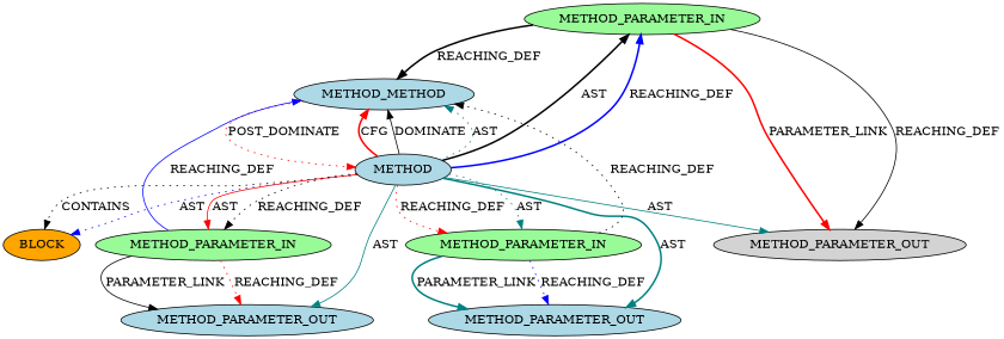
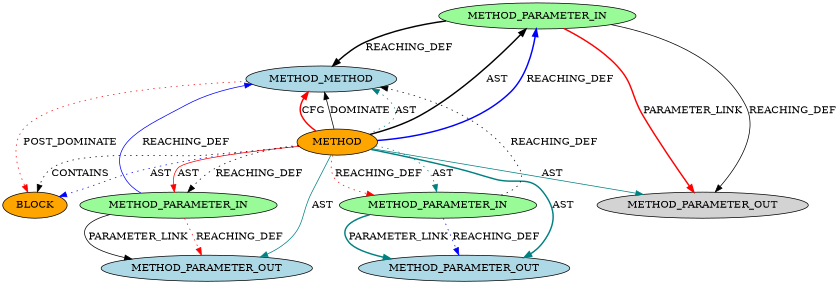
  digraph {
    node [CODE="size_t size" COLUMN_NUMBER=57 EVALUATION_STRATEGY=BY_VALUE IS_VARIADIC=false LINE_NUMBER=152 ORDER=3 TYPE_FULL_NAME=size_t fillcolor=palegreen style=filled]
    edge [color=black style=dotted]
    n1 [INDEX=3 NAME=size label=METHOD_PARAMETER_IN]
    n2 [CODE=RET COLUMN_NUMBER=5 ORDER=5 TYPE_FULL_NAME=int fillcolor=lightblue label=METHOD_METHOD IS_VARIADIC=""]
    n3 [INDEX=3 NAME=size fillcolor=lightgrey label=METHOD_PARAMETER_OUT]
-   n4 [AST_PARENT_FULL_NAME="tls.h:<global>" AST_PARENT_TYPE=TYPE_DECL CODE="int tls_sw_sendmsg(struct sock *sk, struct msghdr *msg, size_t size);" COLUMN_NUMBER=5 COLUMN_NUMBER_END=68 FILENAME="tls.h" FULL_NAME=tls_sw_sendmsg IS_EXTERNAL=false LINE_NUMBER_END=152 NAME=tls_sw_sendmsg ORDER=24 SIGNATURE="int tls_sw_sendmsg (sock*,msghdr*,size_t)" fillcolor=lightblue label=METHOD EVALUATION_STRATEGY="" IS_VARIADIC="" TYPE_FULL_NAME=""]
+   n4 [AST_PARENT_FULL_NAME="tls.h:<global>" AST_PARENT_TYPE=TYPE_DECL CODE="int tls_sw_sendmsg(struct sock *sk, struct msghdr *msg, size_t size);" COLUMN_NUMBER=5 COLUMN_NUMBER_END=68 FILENAME="tls.h" FULL_NAME=tls_sw_sendmsg IS_EXTERNAL=false LINE_NUMBER_END=152 NAME=tls_sw_sendmsg ORDER=24 SIGNATURE="int tls_sw_sendmsg (sock*,msghdr*,size_t)" fillcolor=orange label=METHOD EVALUATION_STRATEGY="" IS_VARIADIC="" TYPE_FULL_NAME=""]
    n5 [CODE="struct msghdr *msg" COLUMN_NUMBER=37 INDEX=2 NAME=msg ORDER=2 TYPE_FULL_NAME="msghdr*" label=METHOD_PARAMETER_IN]
    n6 [CODE="struct msghdr *msg" COLUMN_NUMBER=37 INDEX=2 NAME=msg ORDER=2 TYPE_FULL_NAME="msghdr*" fillcolor=lightblue label=METHOD_PARAMETER_OUT]
    n7 [CODE="struct sock *sk" COLUMN_NUMBER=20 INDEX=1 NAME=sk ORDER=1 TYPE_FULL_NAME="sock*" fillcolor=lightblue label=METHOD_PARAMETER_OUT]
    n8 [ARGUMENT_INDEX=-1 CODE="<empty>" ORDER=4 TYPE_FULL_NAME="<empty>" fillcolor=orange label=BLOCK COLUMN_NUMBER="" EVALUATION_STRATEGY="" IS_VARIADIC="" LINE_NUMBER=""]
    n9 [CODE="struct sock *sk" COLUMN_NUMBER=20 INDEX=1 NAME=sk ORDER=1 TYPE_FULL_NAME="sock*" label=METHOD_PARAMETER_IN]
    n1 -> n2 [VARIABLE=size label=REACHING_DEF style=bold]
    n1 -> n3 [VARIABLE=size label=REACHING_DEF style=solid]
    n1 -> n3 [color=red label=PARAMETER_LINK style=bold]
-   n2 -> n4 [color=red label=POST_DOMINATE]
+   n2 -> n8 [color=red label=POST_DOMINATE]
    n4 -> n1 [label=AST style=bold]
    n4 -> n1 [color=blue label=REACHING_DEF style=bold]
    n4 -> n2 [color=red label=CFG style=bold]
    n4 -> n2 [label=DOMINATE style=solid]
    n4 -> n2 [color=teal label=AST]
    n4 -> n3 [color=teal label=AST style=solid]
    n4 -> n5 [color=teal label=AST]
    n4 -> n5 [color=red label=REACHING_DEF]
    n4 -> n6 [color=teal label=AST style=bold]
    n4 -> n7 [color=teal label=AST style=solid]
    n4 -> n8 [color=blue label=AST]
    n4 -> n8 [label=CONTAINS]
    n4 -> n9 [color=red label=AST style=solid]
    n4 -> n9 [label=REACHING_DEF]
    n5 -> n2 [VARIABLE=msg label=REACHING_DEF]
    n5 -> n6 [color=teal label=PARAMETER_LINK style=bold]
    n5 -> n6 [VARIABLE=msg color=blue label=REACHING_DEF]
    n9 -> n2 [VARIABLE=sk color=blue label=REACHING_DEF style=solid]
    n9 -> n7 [VARIABLE=sk color=red label=REACHING_DEF]
    n9 -> n7 [label=PARAMETER_LINK style=solid]
  }
